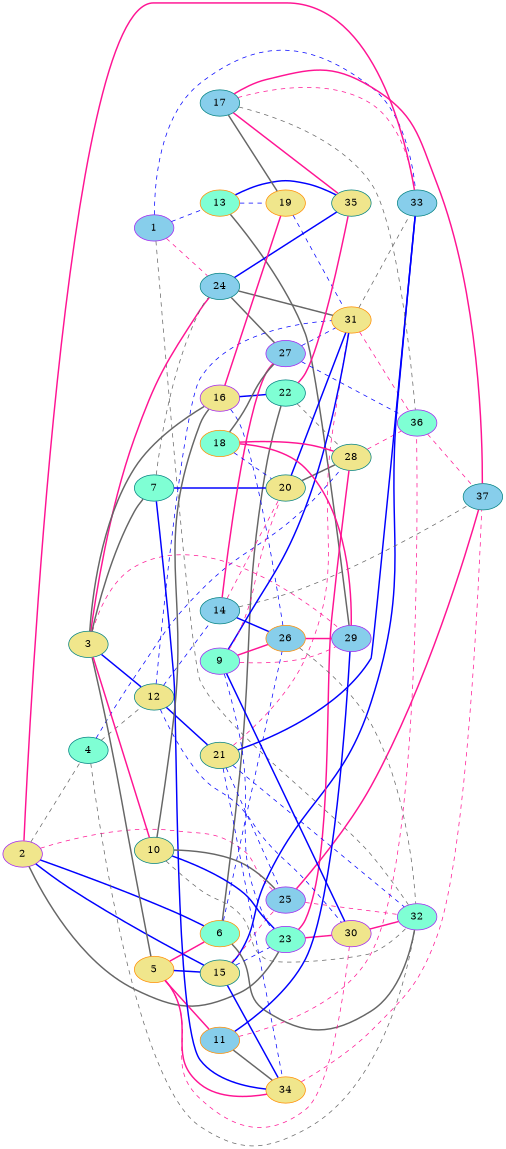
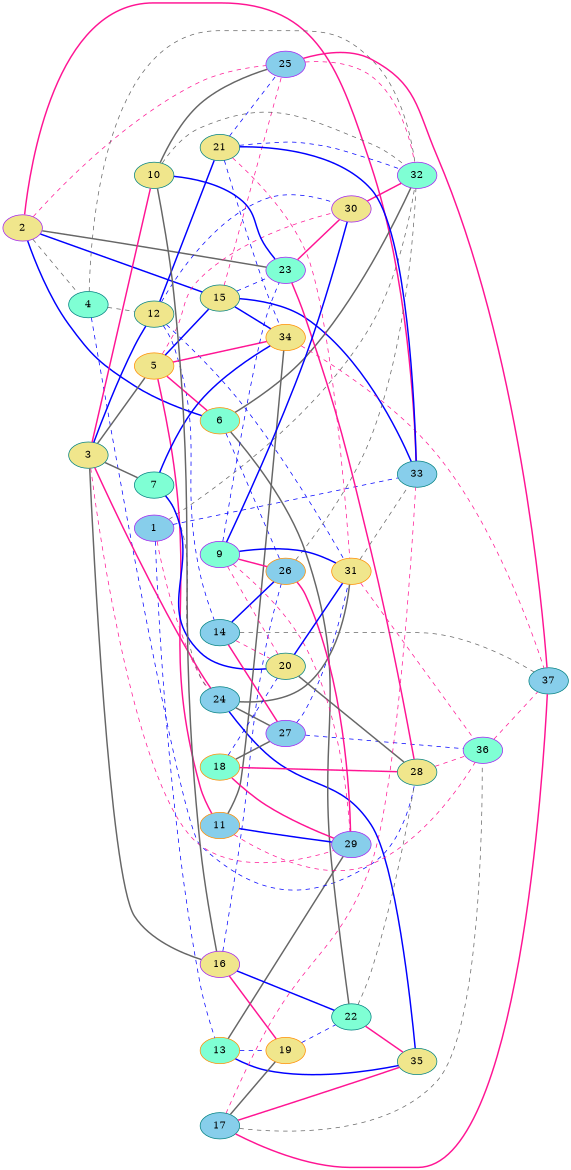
  graph {
    rankdir=LR
    node [color=teal fillcolor=khaki style=filled]
    edge [color=blue style=bold weight=1.0]
    1 [color=purple fillcolor=skyblue]
    13 [color=darkorange fillcolor=aquamarine]
    24 [fillcolor=skyblue]
    32 [color=purple fillcolor=aquamarine]
    33 [fillcolor=skyblue]
    29 [color=purple fillcolor=skyblue]
    19 [color=darkorange]
    35
    31 [color=darkorange]
    27 [color=purple fillcolor=skyblue]
    2 [color=purple]
    4 [fillcolor=aquamarine]
    6 [color=darkorange fillcolor=aquamarine]
    15
    23 [color=purple fillcolor=aquamarine]
    25 [color=purple fillcolor=skyblue]
    12
    28
    22 [fillcolor=aquamarine]
    26 [color=darkorange fillcolor=skyblue]
    34 [color=darkorange]
    30 [color=purple]
    37 [fillcolor=skyblue]
    3
    5 [color=darkorange]
    7 [fillcolor=aquamarine]
    10
    16 [color=purple]
    11 [color=darkorange fillcolor=skyblue]
    20
    14 [fillcolor=skyblue]
    21
    36 [color=purple fillcolor=aquamarine]
    9 [color=purple fillcolor=aquamarine]
    17 [fillcolor=skyblue]
    18 [color=darkorange fillcolor=aquamarine]
    1 -- 13 [style=dashed]
    1 -- 24 [color=deeppink style=dashed]
    1 -- 32 [color=gray40 style=dashed]
    1 -- 33 [style=dashed]
    13 -- 29 [color=gray40]
    13 -- 19 [style=dashed]
    13 -- 35 [weight=2.0]
    24 -- 35
    24 -- 31 [color=gray40]
    24 -- 27 [color=gray40]
-   19 -- 31 [style=dashed weight=2.0]
+   19 -- 22 [style=dashed weight=2.0]
    31 -- 33 [color=gray40 style=dashed]
    31 -- 36 [color=deeppink style=dashed]
    27 -- 31 [style=dashed]
    27 -- 36 [style=dashed]
    2 -- 33 [color=deeppink]
    2 -- 4 [color=gray40 style=dashed]
    2 -- 6
    2 -- 15
    2 -- 23 [color=gray40]
    2 -- 25 [color=deeppink style=dashed]
    4 -- 32 [color=gray40 style=dashed]
    4 -- 12 [color=gray40 style=dashed]
    4 -- 28 [style=dashed]
    6 -- 32 [color=gray40]
    6 -- 22 [color=gray40 weight=2.0]
    6 -- 26 [style=dashed]
    15 -- 33
    15 -- 23 [style=dashed]
    15 -- 25 [color=deeppink style=dashed]
    15 -- 34
    23 -- 28 [color=deeppink]
    23 -- 30 [color=deeppink]
    25 -- 32 [color=deeppink style=dashed]
    25 -- 37 [color=deeppink]
    12 -- 31 [style=dashed]
    12 -- 30 [style=dashed]
    12 -- 14 [style=dashed]
    12 -- 21
    28 -- 36 [color=deeppink style=dashed]
    22 -- 35 [color=deeppink weight=2.0]
    22 -- 28 [color=gray40 style=dashed]
    26 -- 32 [color=gray40 style=dashed]
    26 -- 29 [color=deeppink]
    34 -- 37 [color=deeppink style=dashed]
    30 -- 32 [color=deeppink]
    3 -- 24 [color=deeppink]
    3 -- 29 [color=deeppink style=dashed]
    3 -- 12
    3 -- 5 [color=gray40]
    3 -- 7 [color=gray40]
    3 -- 10 [color=deeppink weight=2.0]
    3 -- 16 [color=gray40]
    5 -- 6 [color=deeppink]
    5 -- 15
    5 -- 34 [color=deeppink]
    5 -- 30 [color=deeppink style=dashed]
    5 -- 11 [color=deeppink]
    7 -- 24 [color=gray40 style=dashed]
    7 -- 34
    7 -- 20
    10 -- 32 [color=gray40 style=dashed]
    10 -- 23
    10 -- 25 [color=gray40]
    10 -- 16 [color=gray40]
    16 -- 19 [color=deeppink weight=2.0]
    16 -- 22
    16 -- 26 [style=dashed]
    11 -- 29
    11 -- 34 [color=gray40]
    11 -- 36 [color=deeppink style=dashed]
    20 -- 31
    20 -- 28 [color=gray40]
    14 -- 27 [color=deeppink weight=2.0]
    14 -- 26
    14 -- 37 [color=gray40 style=dashed]
    14 -- 20 [color=deeppink style=dashed]
    21 -- 32 [style=dashed]
    21 -- 33
    21 -- 31 [color=deeppink style=dashed]
    21 -- 25 [style=dashed]
    21 -- 34 [style=dashed]
    36 -- 37 [color=deeppink style=dashed]
    9 -- 29 [color=deeppink style=dashed]
    9 -- 31
    9 -- 23 [style=dashed]
    9 -- 26 [color=deeppink]
    9 -- 30
    9 -- 20 [color=deeppink style=dashed]
    17 -- 33 [color=deeppink style=dashed]
    17 -- 19 [color=gray40]
    17 -- 35 [color=deeppink]
    17 -- 37 [color=deeppink weight=2.0]
    17 -- 36 [color=gray40 style=dashed]
    18 -- 29 [color=deeppink]
    18 -- 27 [color=gray40]
    18 -- 28 [color=deeppink]
    18 -- 20 [style=dashed]
  }
